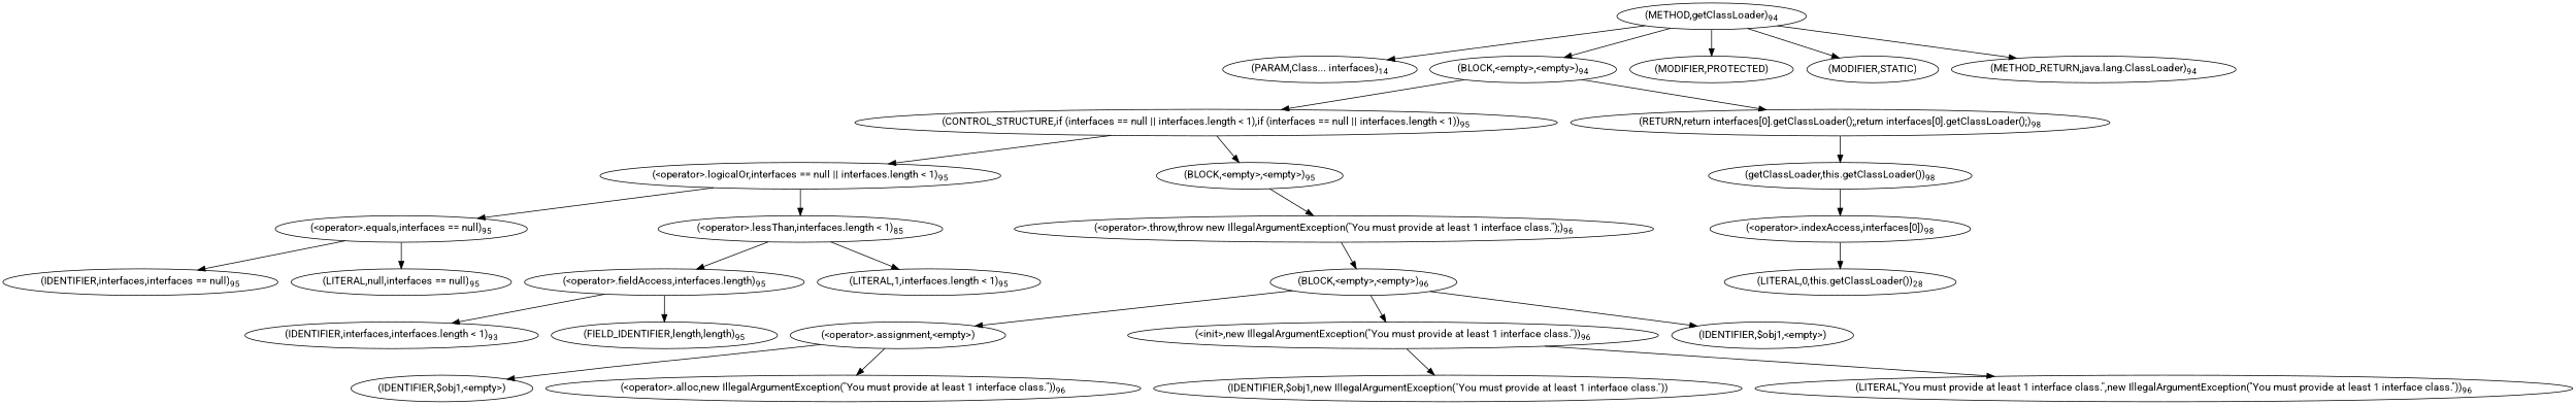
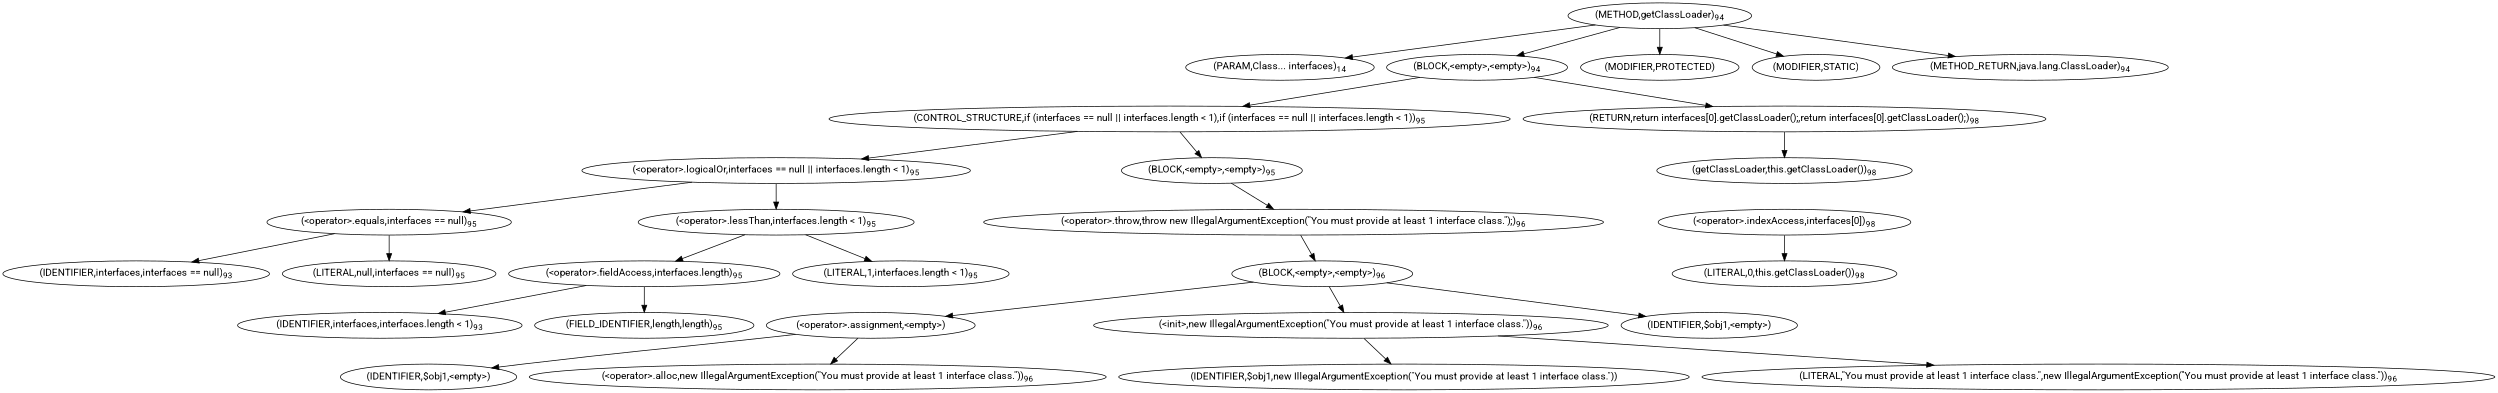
  digraph {
    fontname=Roboto
    node [fontname=Roboto]
    edge [fontname=Roboto]
    n1 [label=<(METHOD,getClassLoader)<SUB>94</SUB>>]
    n2 [label=<(PARAM,Class... interfaces)<SUB>14</SUB>>]
    n3 [label=<(BLOCK,&lt;empty&gt;,&lt;empty&gt;)<SUB>94</SUB>>]
    n4 [label=<(MODIFIER,PROTECTED)>]
    n5 [label=<(MODIFIER,STATIC)>]
    n6 [label=<(METHOD_RETURN,java.lang.ClassLoader)<SUB>94</SUB>>]
    n7 [label=<(CONTROL_STRUCTURE,if (interfaces == null || interfaces.length &lt; 1),if (interfaces == null || interfaces.length &lt; 1))<SUB>95</SUB>>]
    n8 [label=<(RETURN,return interfaces[0].getClassLoader();,return interfaces[0].getClassLoader();)<SUB>98</SUB>>]
    n9 [label=<(&lt;operator&gt;.logicalOr,interfaces == null || interfaces.length &lt; 1)<SUB>95</SUB>>]
    n10 [label=<(BLOCK,&lt;empty&gt;,&lt;empty&gt;)<SUB>95</SUB>>]
    n11 [label=<(getClassLoader,this.getClassLoader())<SUB>98</SUB>>]
    n12 [label=<(&lt;operator&gt;.equals,interfaces == null)<SUB>95</SUB>>]
-   n13 [label=<(&lt;operator&gt;.lessThan,interfaces.length &lt; 1)<SUB>85</SUB>>]
+   n13 [label=<(&lt;operator&gt;.lessThan,interfaces.length &lt; 1)<SUB>95</SUB>>]
    n14 [label=<(&lt;operator&gt;.throw,throw new IllegalArgumentException(&quot;You must provide at least 1 interface class.&quot;);)<SUB>96</SUB>>]
-   n15 [label=<(IDENTIFIER,interfaces,interfaces == null)<SUB>95</SUB>>]
+   n15 [label=<(IDENTIFIER,interfaces,interfaces == null)<SUB>93</SUB>>]
    n16 [label=<(LITERAL,null,interfaces == null)<SUB>95</SUB>>]
    n17 [label=<(&lt;operator&gt;.fieldAccess,interfaces.length)<SUB>95</SUB>>]
    n18 [label=<(LITERAL,1,interfaces.length &lt; 1)<SUB>95</SUB>>]
    n19 [label=<(IDENTIFIER,interfaces,interfaces.length &lt; 1)<SUB>93</SUB>>]
    n20 [label=<(FIELD_IDENTIFIER,length,length)<SUB>95</SUB>>]
    n21 [label=<(BLOCK,&lt;empty&gt;,&lt;empty&gt;)<SUB>96</SUB>>]
    n22 [label=<(&lt;operator&gt;.assignment,&lt;empty&gt;)>]
    n23 [label=<(&lt;init&gt;,new IllegalArgumentException(&quot;You must provide at least 1 interface class.&quot;))<SUB>96</SUB>>]
    n24 [label=<(IDENTIFIER,$obj1,&lt;empty&gt;)>]
    n25 [label=<(IDENTIFIER,$obj1,&lt;empty&gt;)>]
    n26 [label=<(&lt;operator&gt;.alloc,new IllegalArgumentException(&quot;You must provide at least 1 interface class.&quot;))<SUB>96</SUB>>]
    n27 [label=<(IDENTIFIER,$obj1,new IllegalArgumentException(&quot;You must provide at least 1 interface class.&quot;))>]
    n28 [label=<(LITERAL,&quot;You must provide at least 1 interface class.&quot;,new IllegalArgumentException(&quot;You must provide at least 1 interface class.&quot;))<SUB>96</SUB>>]
    n29 [label=<(&lt;operator&gt;.indexAccess,interfaces[0])<SUB>98</SUB>>]
-   n30 [label=<(LITERAL,0,this.getClassLoader())<SUB>28</SUB>>]
+   n30 [label=<(LITERAL,0,this.getClassLoader())<SUB>98</SUB>>]
    n1 -> n2
    n1 -> n3
    n1 -> n4
    n1 -> n5
    n1 -> n6
    n3 -> n7
    n3 -> n8
    n7 -> n9
    n7 -> n10
    n8 -> n11
    n9 -> n12
    n9 -> n13
    n10 -> n14
-   n11 -> n29
    n12 -> n15
    n12 -> n16
    n13 -> n17
    n13 -> n18
    n14 -> n21
    n17 -> n19
    n17 -> n20
    n21 -> n22
    n21 -> n23
    n21 -> n24
    n22 -> n25
    n22 -> n26
    n23 -> n27
    n23 -> n28
    n29 -> n30
  }
